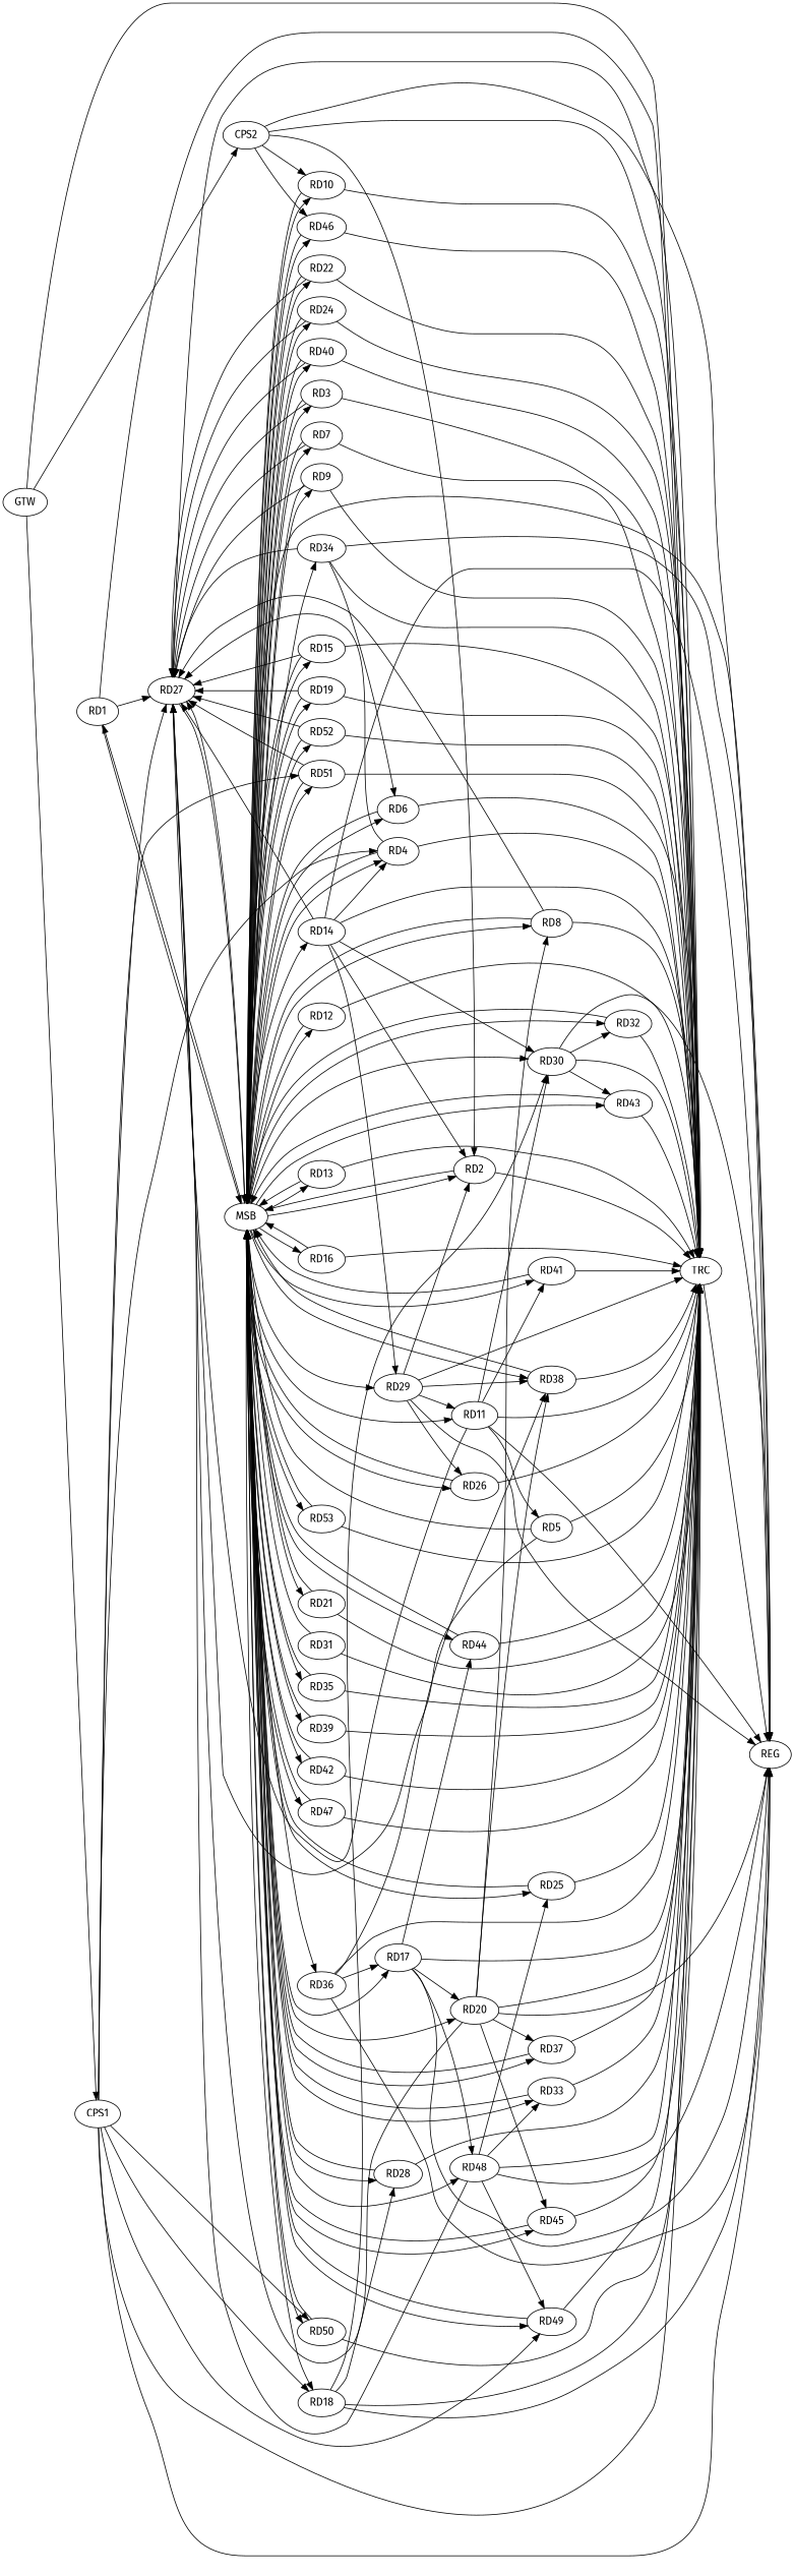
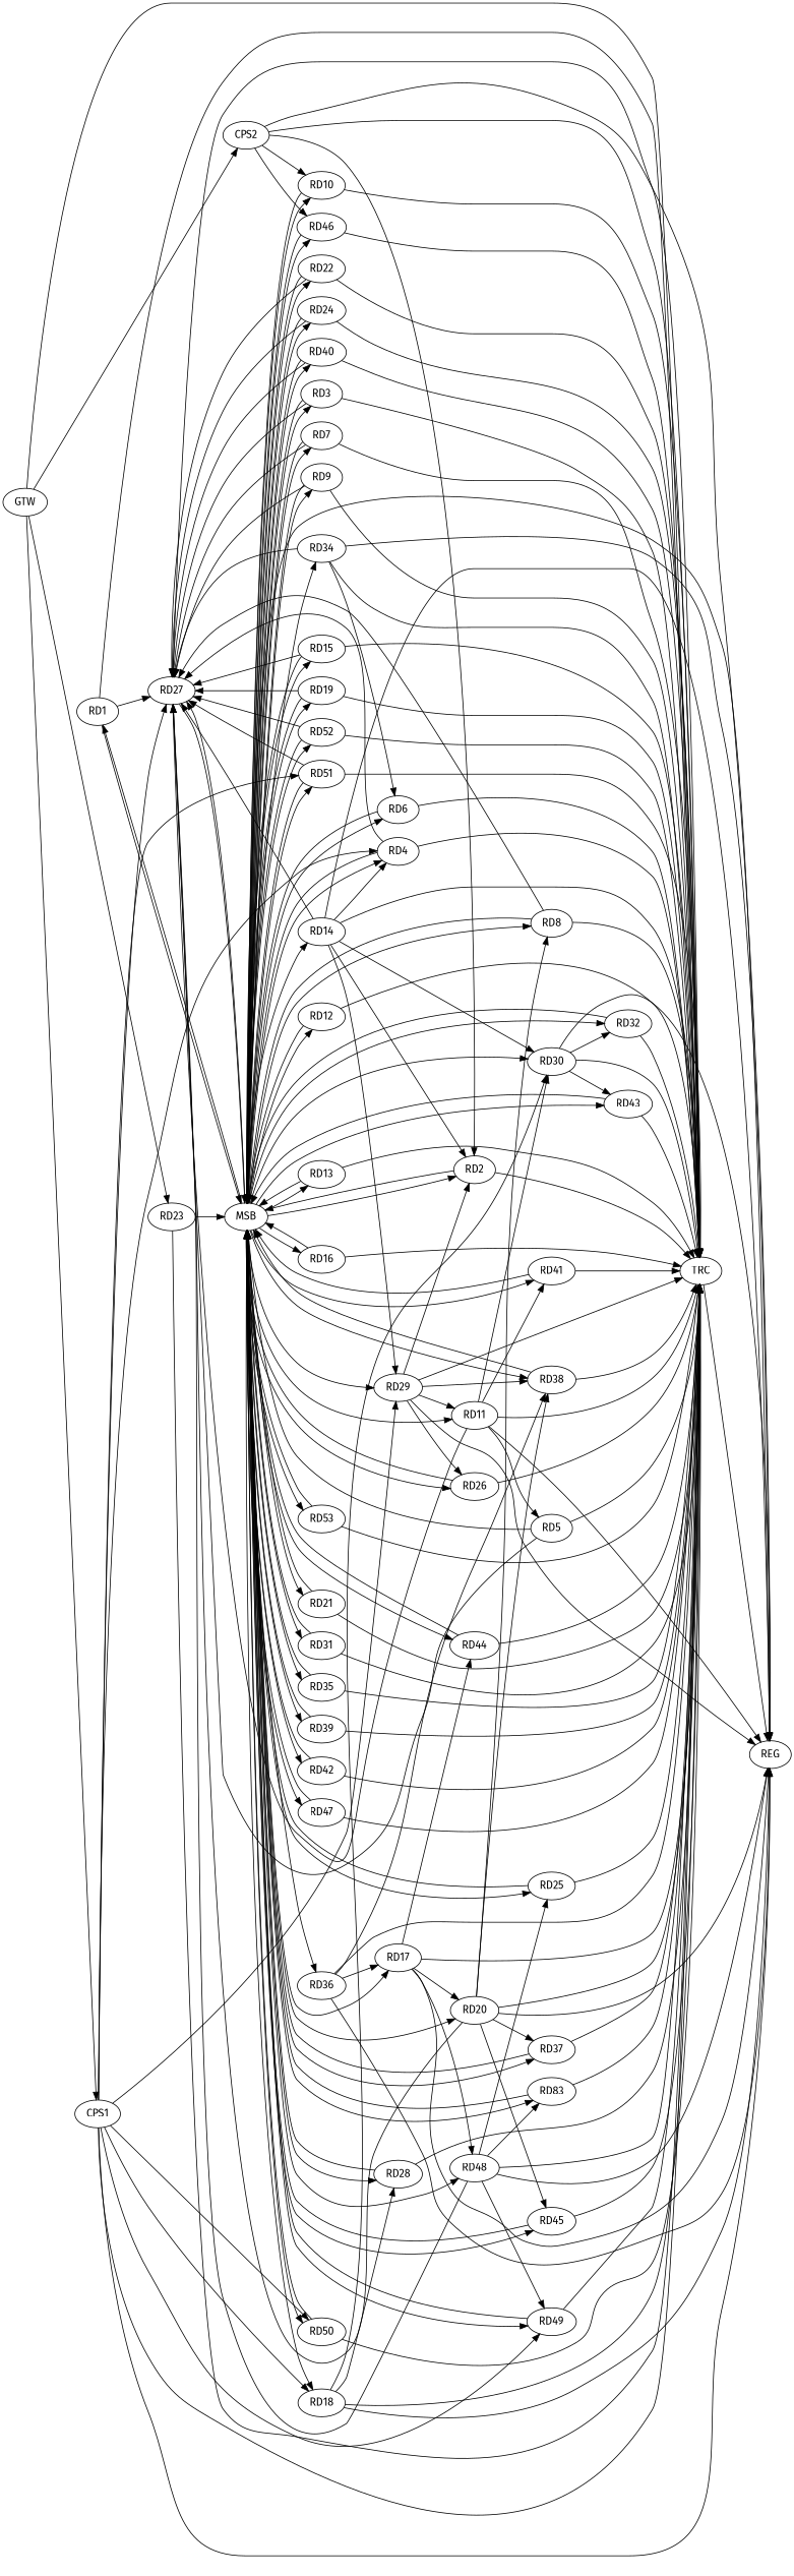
  strict digraph {
    fontname="Fira Sans"
    rankdir=LR
    node [fontname="Fira Sans"]
    edge [fontname="Fira Sans"]
    n1 [label=RD1]
    n2 [label=RD27]
    n3 [label=MSB]
    n4 [label=TRC]
    n5 [label=RD2]
    n6 [label=RD3]
    n7 [label=RD4]
    n8 [label=RD6]
    n9 [label=RD7]
    n10 [label=RD8]
    n11 [label=RD9]
    n12 [label=RD10]
    n13 [label=RD11]
    n14 [label=RD30]
    n15 [label=RD41]
    n16 [label=REG]
    n17 [label=RD12]
    n18 [label=RD13]
    n19 [label=RD14]
    n20 [label=RD29]
    n21 [label=RD15]
    n22 [label=RD16]
    n23 [label=RD17]
    n24 [label=RD20]
    n25 [label=RD44]
    n26 [label=RD48]
    n27 [label=RD18]
    n28 [label=RD28]
    n29 [label=RD19]
    n30 [label=RD37]
    n31 [label=RD38]
    n32 [label=RD45]
    n33 [label=RD21]
    n34 [label=RD22]
    n35 [label=RD24]
    n36 [label=RD25]
    n37 [label=RD26]
    n38 [label=RD32]
    n39 [label=RD43]
    n40 [label=RD31]
-   n41 [label=RD33]
+   n41 [label=RD83]
    n42 [label=RD34]
    n43 [label=RD35]
    n44 [label=RD36]
    n45 [label=RD39]
    n46 [label=RD40]
    n47 [label=RD42]
    n48 [label=RD46]
    n49 [label=RD47]
    n50 [label=RD49]
    n51 [label=RD50]
    n52 [label=RD51]
    n53 [label=RD52]
    n54 [label=RD53]
    n55 [label=RD5]
+   n56 [label=RD23]
    n57 [label=CPS1]
    n58 [label=CPS2]
    n59 [label=GTW]
    n1 -> n2
    n1 -> n3
    n1 -> n4
    n2 -> n3
    n2 -> n4
    n3 -> n1
    n3 -> n2
    n3 -> n5
    n3 -> n6
    n3 -> n7
    n3 -> n8
    n3 -> n9
    n3 -> n10
    n3 -> n11
    n3 -> n12
    n3 -> n13
    n3 -> n14
    n3 -> n15
    n3 -> n16
    n3 -> n17
    n3 -> n18
    n3 -> n19
    n3 -> n20
    n3 -> n21
    n3 -> n22
    n3 -> n23
    n3 -> n24
    n3 -> n25
    n3 -> n26
    n3 -> n27
    n3 -> n28
    n3 -> n29
    n3 -> n30
    n3 -> n31
    n3 -> n32
    n3 -> n33
    n3 -> n34
    n3 -> n35
    n3 -> n36
    n3 -> n37
    n3 -> n38
    n3 -> n39
+   n3 -> n40
    n3 -> n41
    n3 -> n42
    n3 -> n43
    n3 -> n44
    n3 -> n45
    n3 -> n46
    n3 -> n47
    n3 -> n48
    n3 -> n49
    n3 -> n50
    n3 -> n51
    n3 -> n52
    n3 -> n53
    n3 -> n54
    n4 -> n16
    n5 -> n3
    n5 -> n4
    n6 -> n2
    n6 -> n3
    n6 -> n4
    n7 -> n2
    n7 -> n3
    n7 -> n4
    n8 -> n3
    n8 -> n4
    n9 -> n2
    n9 -> n3
    n9 -> n4
    n10 -> n2
    n10 -> n3
    n10 -> n4
    n11 -> n2
    n11 -> n3
    n11 -> n4
    n12 -> n3
    n12 -> n4
    n13 -> n2
    n13 -> n4
    n13 -> n14
    n13 -> n15
    n13 -> n16
    n13 -> n55
    n14 -> n4
    n14 -> n16
    n14 -> n38
    n14 -> n39
    n15 -> n3
    n15 -> n4
    n17 -> n3
    n17 -> n4
    n18 -> n3
    n18 -> n4
    n19 -> n2
    n19 -> n4
    n19 -> n5
    n19 -> n7
    n19 -> n14
    n19 -> n16
    n19 -> n20
    n20 -> n4
    n20 -> n5
    n20 -> n13
    n20 -> n16
    n20 -> n31
    n20 -> n37
    n21 -> n2
    n21 -> n3
    n21 -> n4
    n22 -> n3
    n22 -> n4
    n23 -> n4
    n23 -> n16
    n23 -> n24
    n23 -> n25
    n23 -> n26
    n24 -> n2
    n24 -> n4
    n24 -> n10
    n24 -> n16
    n24 -> n30
    n24 -> n31
    n24 -> n32
    n25 -> n3
    n25 -> n4
    n26 -> n2
    n26 -> n4
    n26 -> n16
    n26 -> n36
    n26 -> n41
    n26 -> n50
    n27 -> n4
    n27 -> n14
    n27 -> n16
    n27 -> n28
    n28 -> n3
    n28 -> n4
    n29 -> n2
    n29 -> n3
    n29 -> n4
    n30 -> n3
    n30 -> n4
    n31 -> n3
    n31 -> n4
    n32 -> n3
    n32 -> n4
    n33 -> n3
    n33 -> n4
    n34 -> n2
    n34 -> n3
    n34 -> n4
    n35 -> n2
    n35 -> n3
    n35 -> n4
    n36 -> n3
    n36 -> n4
    n37 -> n3
    n37 -> n4
    n38 -> n3
    n38 -> n4
    n39 -> n3
    n39 -> n4
    n40 -> n3
    n40 -> n4
    n41 -> n3
    n41 -> n4
    n42 -> n2
    n42 -> n4
    n42 -> n8
    n42 -> n16
    n43 -> n3
    n43 -> n4
    n44 -> n4
    n44 -> n16
    n44 -> n23
    n44 -> n31
    n45 -> n3
    n45 -> n4
    n46 -> n2
    n46 -> n3
    n46 -> n4
    n47 -> n3
    n47 -> n4
    n48 -> n3
    n48 -> n4
    n49 -> n3
    n49 -> n4
    n50 -> n3
    n50 -> n4
    n51 -> n3
    n51 -> n4
    n52 -> n2
    n52 -> n3
    n52 -> n4
    n53 -> n2
    n53 -> n3
    n53 -> n4
    n54 -> n3
    n54 -> n4
    n55 -> n2
    n55 -> n3
    n55 -> n4
+   n56 -> n3
+   n56 -> n4
    n57 -> n2
    n57 -> n4
    n57 -> n7
    n57 -> n16
+   n57 -> n20
    n57 -> n27
    n57 -> n50
    n57 -> n51
    n57 -> n52
    n58 -> n4
    n58 -> n5
    n58 -> n12
    n58 -> n16
    n58 -> n48
    n59 -> n4
+   n59 -> n56
    n59 -> n57
    n59 -> n58
  }
